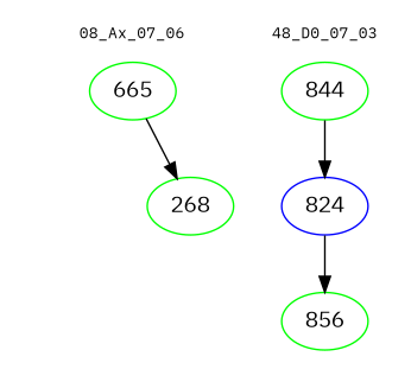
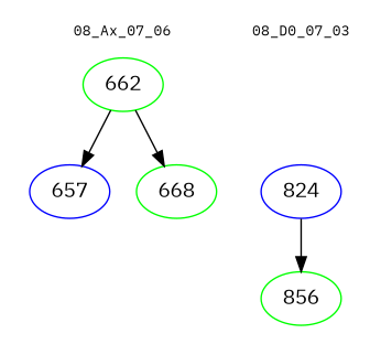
  digraph {
    fontname="IBM Plex Mono"
    node [color=green fontname="IBM Plex Mono"]
    edge [color=black fontname="IBM Plex Mono"]
-   n1 [label=665]
-   n3 [label=268]
-   n4 [label=844]
+   n1 [label=662]
+   n2 [color=blue label=657]
+   n3 [label=668]
    n5 [color=blue label=824]
    n6 [label=856]
    subgraph cluster_1 {
      color=white
      fontsize=10
      label="08_Ax_07_06"
      n1
+     n2
      n3
    }
    subgraph cluster_2 {
      color=white
      fontsize=10
-     label="48_D0_07_03"
-     n4
+     label="08_D0_07_03"
      n5
      n6
    }
+   n1 -> n2
    n1 -> n3
-   n4 -> n5
    n5 -> n6
  }
